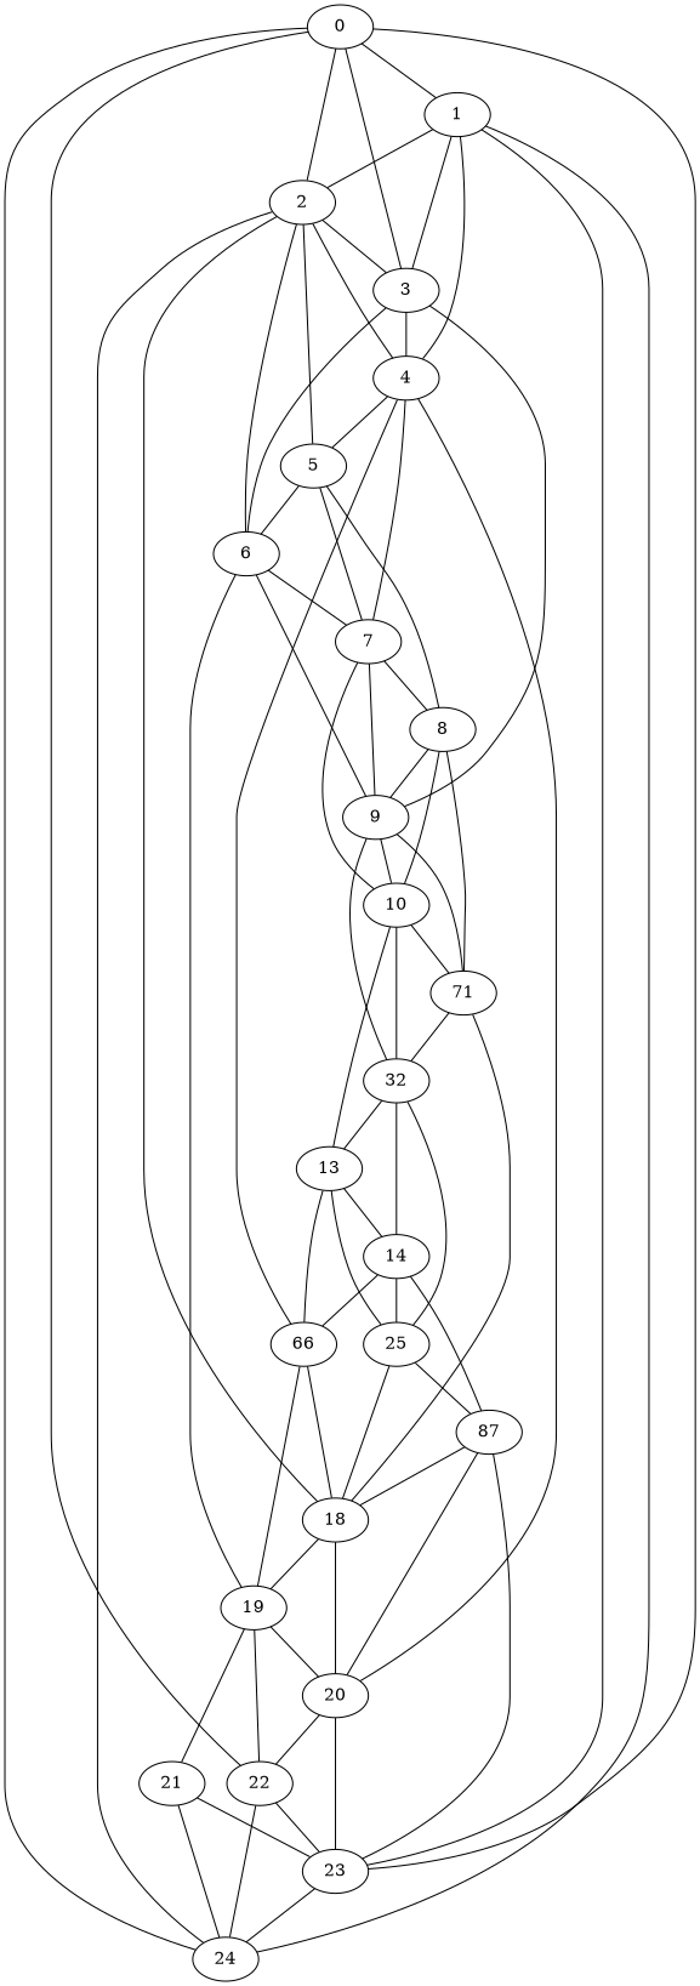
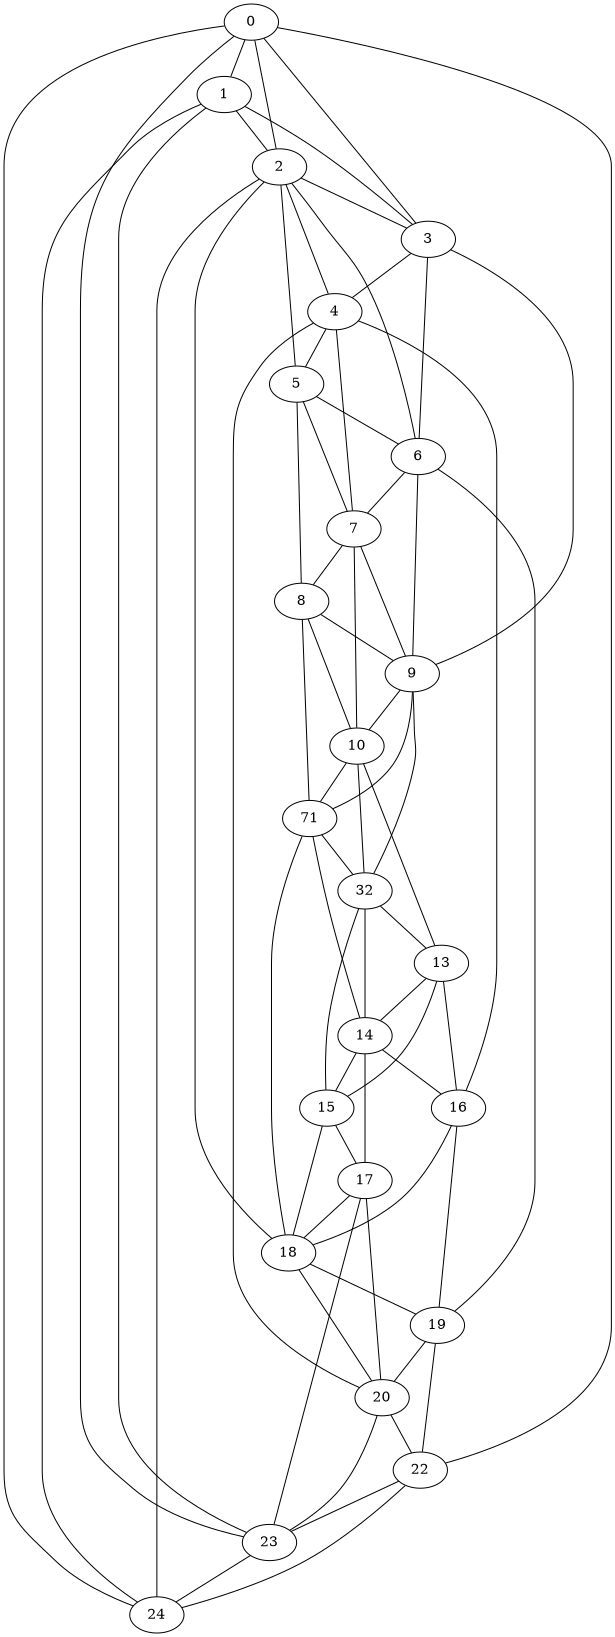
  strict graph {
    edge [is_available=True prob=1.0]
    0
    1
    2
    3
    22
    23
    24
    4
    5
    18
    6
    9
    7
-   16 [label=66]
+   16
    20
    8
    19
    10
    n19 [label=71]
    n20 [label=32]
-   21
    13
    14
-   15 [label=25]
-   17 [label=87]
+   15
+   17
    0 -- 1 [prob=0.411695371141]
    0 -- 2
    0 -- 3
    0 -- 22 [prob=0.135578786568]
    0 -- 23 [prob=0.0856046056485]
    0 -- 24 [prob=0.913035339686]
    1 -- 2 [prob=0.617985811186]
    1 -- 3
    1 -- 23 [prob=0.0408782180786]
    1 -- 24
-   1 -- 4
    2 -- 3 [prob=0.0616369463347]
    2 -- 24
    2 -- 4 [prob=0.500798921433]
    2 -- 5
    2 -- 18 [prob=0.665553549948]
    2 -- 6 [prob=0.363059243622]
    3 -- 4
    3 -- 6 [prob=0.4240696274]
    3 -- 9 [prob=0.400765159278]
    22 -- 23 [prob=0.840241734349]
    22 -- 24 [prob=0.941647889419]
    23 -- 24 [prob=0.354947815113]
    4 -- 5
    4 -- 7 [prob=0.949844040641]
    4 -- 16 [prob=0.470512031015]
    4 -- 20
    5 -- 6 [prob=0.98869091982]
    5 -- 7
    5 -- 8
    18 -- 20
    18 -- 19 [prob=0.41873813606]
    6 -- 9 [prob=0.685346649788]
    6 -- 7
    6 -- 19 [prob=0.771202514316]
    9 -- 10 [prob=0.632956615651]
    9 -- n19
    9 -- n20 [prob=0.0709323164891]
    7 -- 9 [prob=0.900890209893]
    7 -- 8
    7 -- 10 [prob=0.943455111191]
    16 -- 18 [prob=0.605246393052]
    16 -- 19 [prob=0.927677842502]
    20 -- 22 [prob=0.682729659261]
    20 -- 23 [prob=0.38494434708]
    8 -- 9
    8 -- 10 [prob=0.828876378884]
    8 -- n19 [prob=0.789243862573]
    19 -- 22 [prob=0.958303366036]
    19 -- 20 [prob=0.224979161955]
-   19 -- 21 [prob=0.509841352676]
    10 -- n19 [prob=0.191808393162]
    10 -- n20 [prob=0.316389065269]
    10 -- 13 [prob=0.360990388573]
    n19 -- 18 [prob=0.394513957278]
    n19 -- n20
+   n19 -- 14 [prob=0.61552086525]
    n20 -- 13
    n20 -- 14
    n20 -- 15
-   21 -- 23 [prob=0.919290931638]
-   21 -- 24 [prob=0.0347972765592]
    13 -- 16 [prob=0.223220108056]
    13 -- 14
    13 -- 15 [prob=0.125272691783]
    14 -- 16 [prob=0.0537690735005]
    14 -- 15 [prob=0.899306045352]
    14 -- 17 [prob=0.969269712499]
    15 -- 18 [prob=0.00666518933988]
    15 -- 17 [prob=0.795327387442]
    17 -- 23 [prob=0.383563735963]
    17 -- 18 [prob=0.199851950722]
    17 -- 20 [prob=0.0116969000622]
  }
